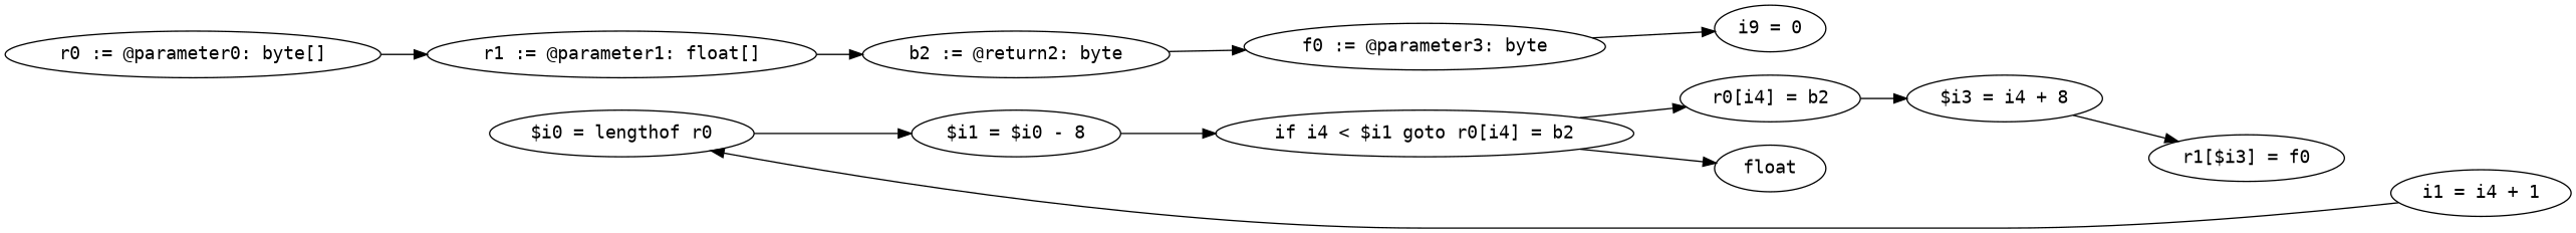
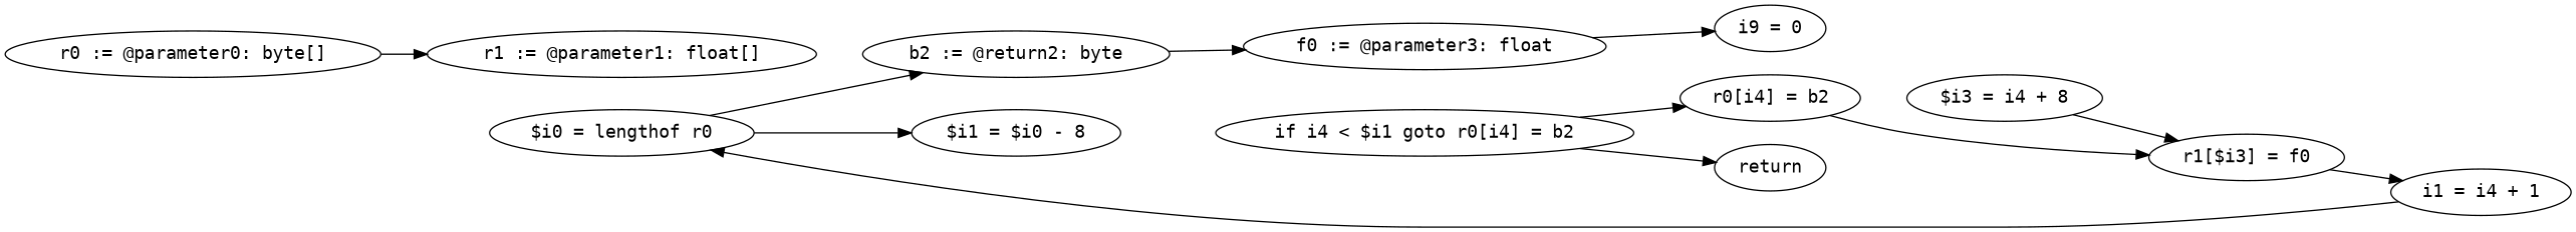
  digraph {
    fontname="DejaVu Sans Mono"
    rankdir=LR
    node [fontname="DejaVu Sans Mono"]
    edge [fontname="DejaVu Sans Mono"]
    "r0 := @parameter0: byte[]"
    "r1 := @parameter1: float[]"
    n3 [label="b2 := @return2: byte"]
-   "f0 := @parameter3: float" [label="f0 := @parameter3: byte"]
+   "f0 := @parameter3: float"
    n5 [label="i9 = 0"]
    "$i0 = lengthof r0"
    "$i1 = $i0 - 8"
    "r0[i4] = b2"
    "$i3 = i4 + 8"
    "r1[$i3] = f0"
    n11 [label="i1 = i4 + 1"]
    "if i4 < $i1 goto r0[i4] = b2"
-   return [label=float]
+   return
    "r0 := @parameter0: byte[]" -> "r1 := @parameter1: float[]"
-   "r1 := @parameter1: float[]" -> n3
+   "$i0 = lengthof r0" -> n3
    n3 -> "f0 := @parameter3: float"
    "f0 := @parameter3: float" -> n5
    "$i0 = lengthof r0" -> "$i1 = $i0 - 8"
-   "$i1 = $i0 - 8" -> "if i4 < $i1 goto r0[i4] = b2"
-   "r0[i4] = b2" -> "$i3 = i4 + 8"
+   "r0[i4] = b2" -> "r1[$i3] = f0"
    "$i3 = i4 + 8" -> "r1[$i3] = f0"
+   "r1[$i3] = f0" -> n11
    n11 -> "$i0 = lengthof r0"
    "if i4 < $i1 goto r0[i4] = b2" -> "r0[i4] = b2"
    "if i4 < $i1 goto r0[i4] = b2" -> return
  }
